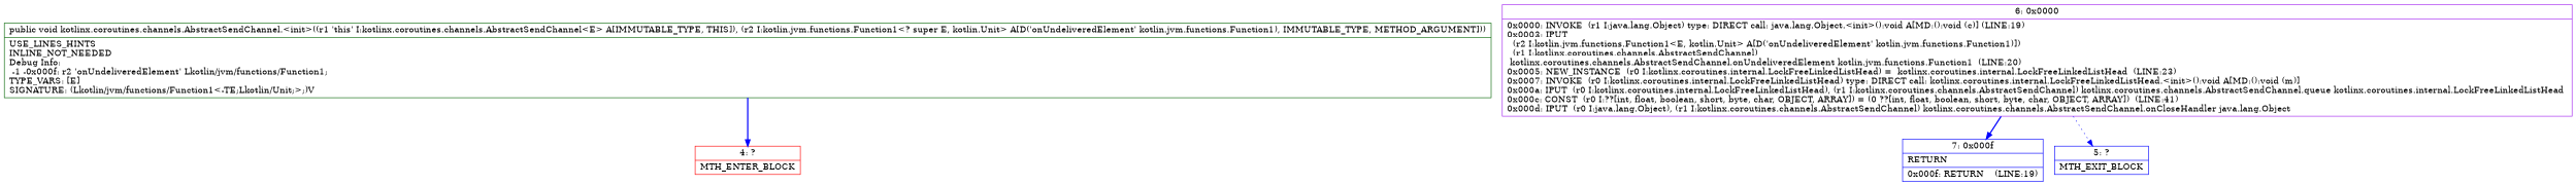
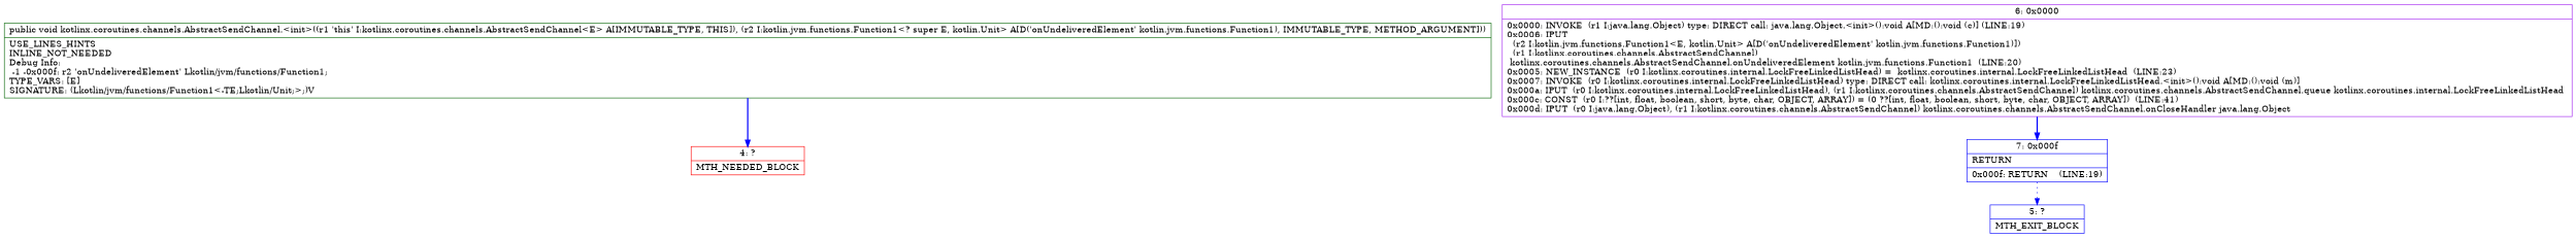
  digraph {
    node [color=blue shape=record]
    edge [color=blue style=bold]
-   n1 [color=red label="{4\:\ ?|MTH_ENTER_BLOCK\l}"]
-   n2 [color=purple label="{6\:\ 0x0000|0x0000: INVOKE  (r1 I:java.lang.Object) type: DIRECT call: java.lang.Object.\<init\>():void A[MD:():void (c)] (LINE:19)\l0x0003: IPUT  \l  (r2 I:kotlin.jvm.functions.Function1\<E, kotlin.Unit\> A[D('onUndeliveredElement' kotlin.jvm.functions.Function1)])\l  (r1 I:kotlinx.coroutines.channels.AbstractSendChannel)\l kotlinx.coroutines.channels.AbstractSendChannel.onUndeliveredElement kotlin.jvm.functions.Function1  (LINE:20)\l0x0005: NEW_INSTANCE  (r0 I:kotlinx.coroutines.internal.LockFreeLinkedListHead) =  kotlinx.coroutines.internal.LockFreeLinkedListHead  (LINE:23)\l0x0007: INVOKE  (r0 I:kotlinx.coroutines.internal.LockFreeLinkedListHead) type: DIRECT call: kotlinx.coroutines.internal.LockFreeLinkedListHead.\<init\>():void A[MD:():void (m)]\l0x000a: IPUT  (r0 I:kotlinx.coroutines.internal.LockFreeLinkedListHead), (r1 I:kotlinx.coroutines.channels.AbstractSendChannel) kotlinx.coroutines.channels.AbstractSendChannel.queue kotlinx.coroutines.internal.LockFreeLinkedListHead \l0x000c: CONST  (r0 I:??[int, float, boolean, short, byte, char, OBJECT, ARRAY]) = (0 ??[int, float, boolean, short, byte, char, OBJECT, ARRAY])  (LINE:41)\l0x000d: IPUT  (r0 I:java.lang.Object), (r1 I:kotlinx.coroutines.channels.AbstractSendChannel) kotlinx.coroutines.channels.AbstractSendChannel.onCloseHandler java.lang.Object \l}"]
+   n1 [color=red label="{4\:\ ?|MTH_NEEDED_BLOCK\l}"]
+   n2 [color=purple label="{6\:\ 0x0000|0x0000: INVOKE  (r1 I:java.lang.Object) type: DIRECT call: java.lang.Object.\<init\>():void A[MD:():void (c)] (LINE:19)\l0x0006: IPUT  \l  (r2 I:kotlin.jvm.functions.Function1\<E, kotlin.Unit\> A[D('onUndeliveredElement' kotlin.jvm.functions.Function1)])\l  (r1 I:kotlinx.coroutines.channels.AbstractSendChannel)\l kotlinx.coroutines.channels.AbstractSendChannel.onUndeliveredElement kotlin.jvm.functions.Function1  (LINE:20)\l0x0005: NEW_INSTANCE  (r0 I:kotlinx.coroutines.internal.LockFreeLinkedListHead) =  kotlinx.coroutines.internal.LockFreeLinkedListHead  (LINE:23)\l0x0007: INVOKE  (r0 I:kotlinx.coroutines.internal.LockFreeLinkedListHead) type: DIRECT call: kotlinx.coroutines.internal.LockFreeLinkedListHead.\<init\>():void A[MD:():void (m)]\l0x000a: IPUT  (r0 I:kotlinx.coroutines.internal.LockFreeLinkedListHead), (r1 I:kotlinx.coroutines.channels.AbstractSendChannel) kotlinx.coroutines.channels.AbstractSendChannel.queue kotlinx.coroutines.internal.LockFreeLinkedListHead \l0x000c: CONST  (r0 I:??[int, float, boolean, short, byte, char, OBJECT, ARRAY]) = (0 ??[int, float, boolean, short, byte, char, OBJECT, ARRAY])  (LINE:41)\l0x000d: IPUT  (r0 I:java.lang.Object), (r1 I:kotlinx.coroutines.channels.AbstractSendChannel) kotlinx.coroutines.channels.AbstractSendChannel.onCloseHandler java.lang.Object \l}"]
    n3 [label="{7\:\ 0x000f|RETURN\l|0x000f: RETURN    (LINE:19)\l}"]
    n4 [label="{5\:\ ?|MTH_EXIT_BLOCK\l}"]
    n5 [color=darkgreen label="{public void kotlinx.coroutines.channels.AbstractSendChannel.\<init\>((r1 'this' I:kotlinx.coroutines.channels.AbstractSendChannel\<E\> A[IMMUTABLE_TYPE, THIS]), (r2 I:kotlin.jvm.functions.Function1\<? super E, kotlin.Unit\> A[D('onUndeliveredElement' kotlin.jvm.functions.Function1), IMMUTABLE_TYPE, METHOD_ARGUMENT]))  | USE_LINES_HINTS\lINLINE_NOT_NEEDED\lDebug Info:\l  \-1 \-0x000f: r2 'onUndeliveredElement' Lkotlin\/jvm\/functions\/Function1;\lTYPE_VARS: [E]\lSIGNATURE: (Lkotlin\/jvm\/functions\/Function1\<\-TE;Lkotlin\/Unit;\>;)V\l}"]
    n2 -> n3
-   n2 -> n4 [style=dotted]
+   n3 -> n4 [style=dotted]
    n5 -> n1
  }
